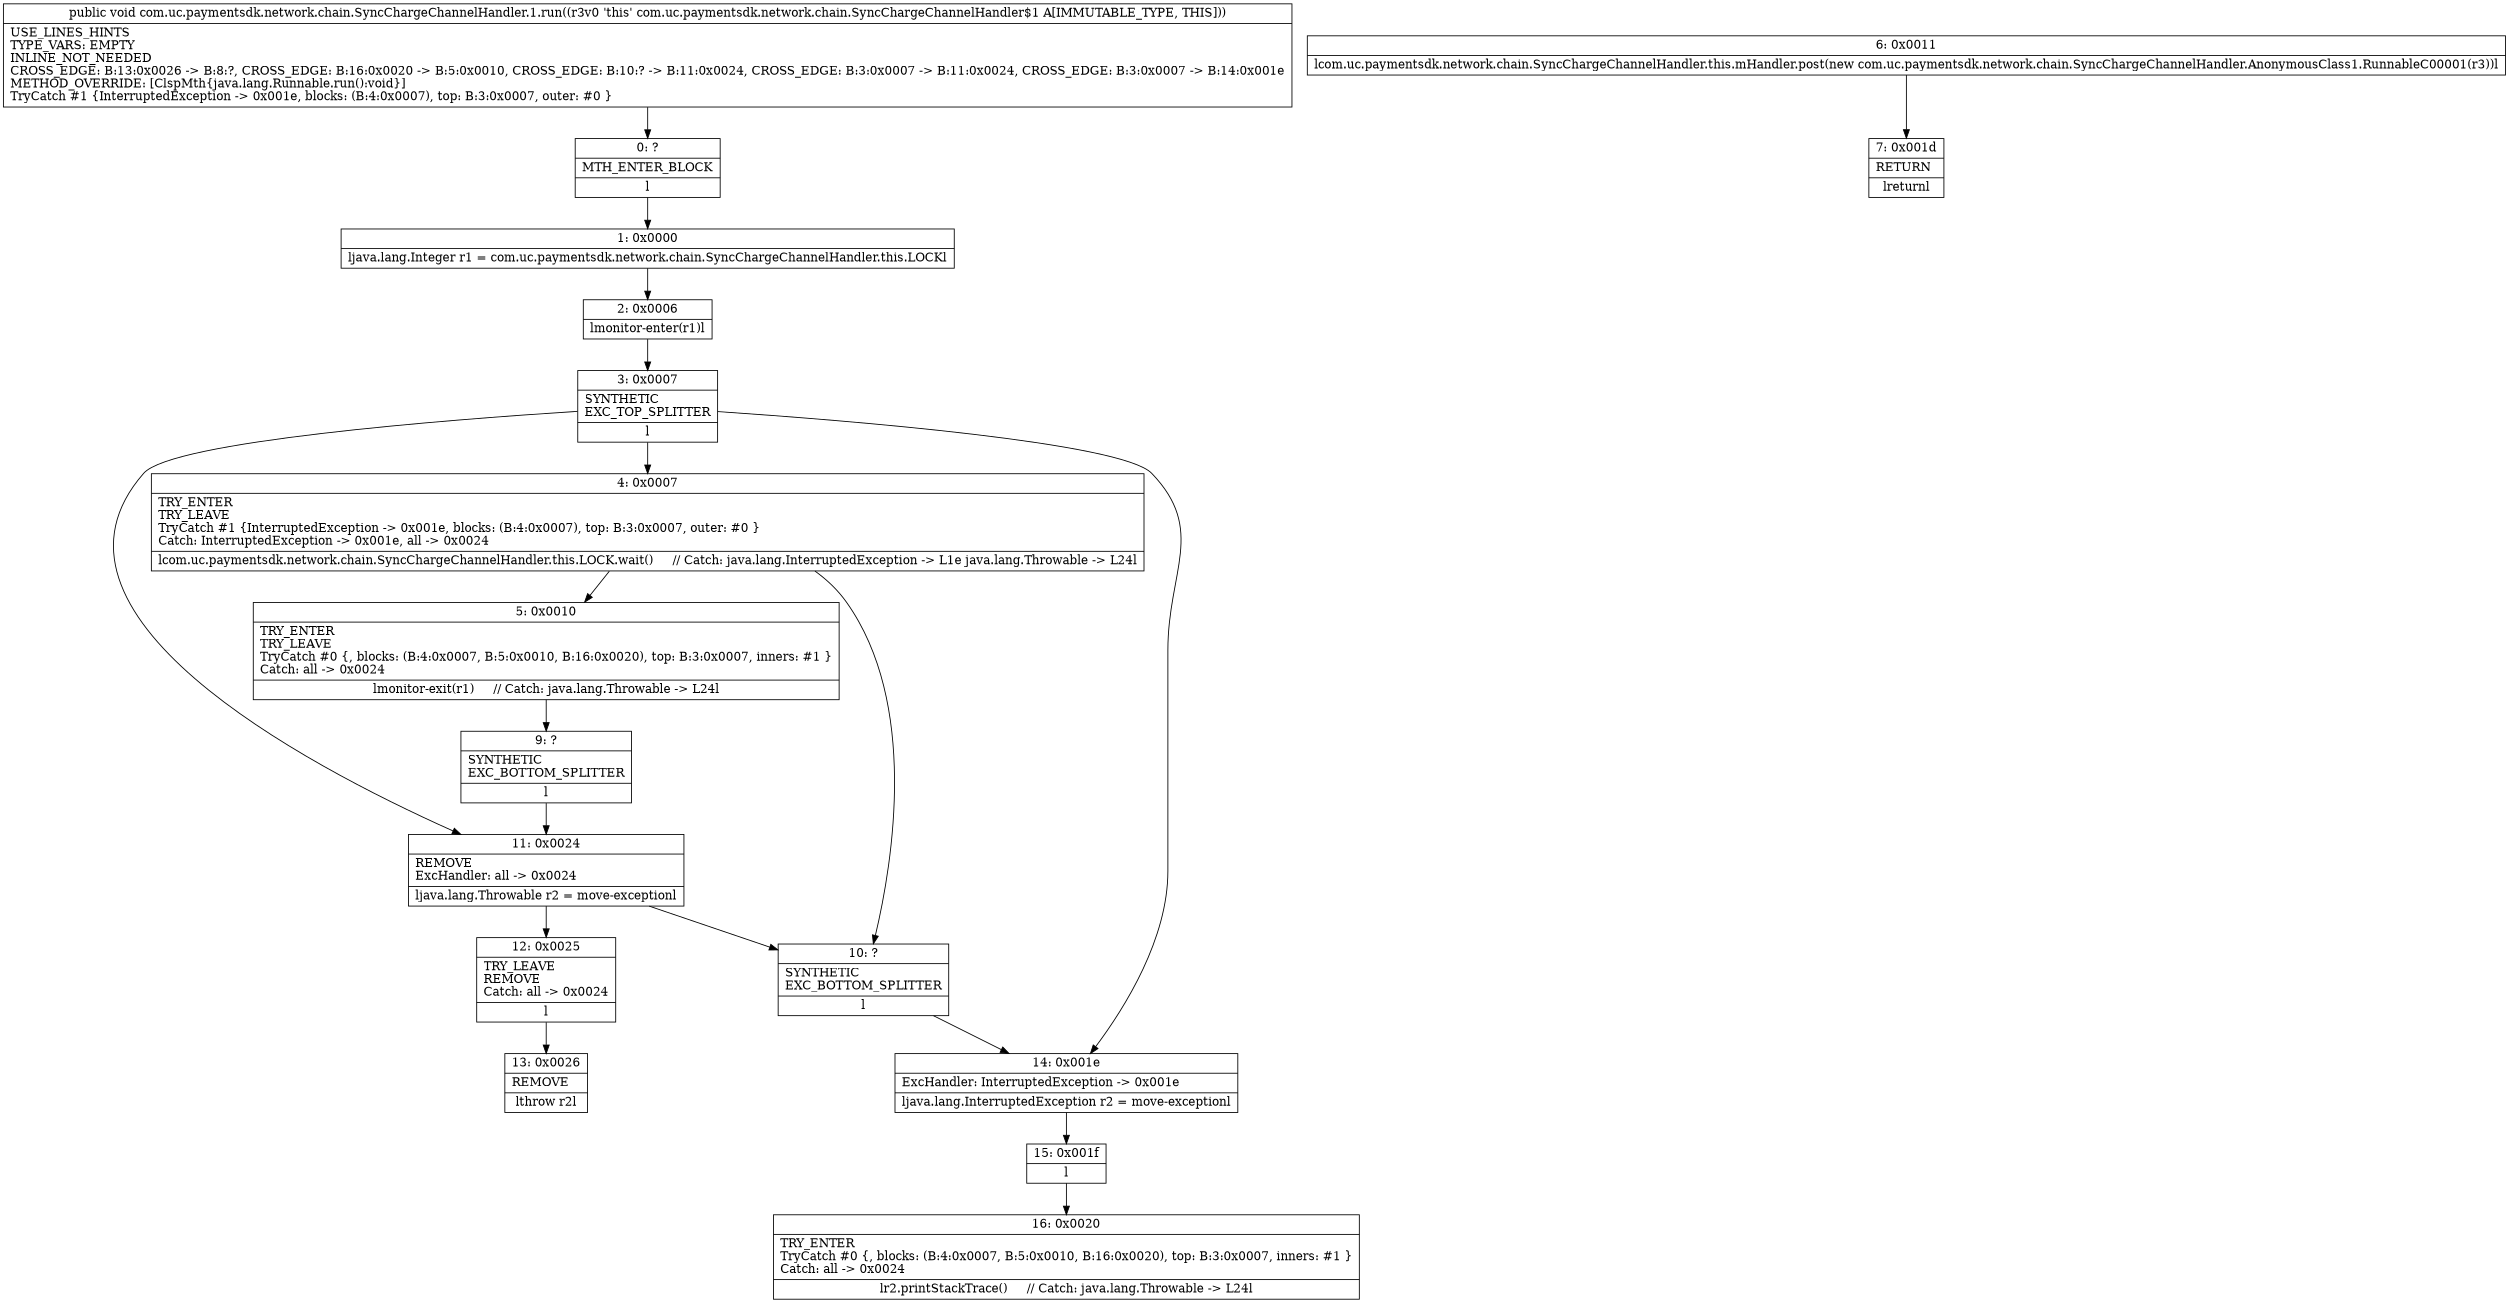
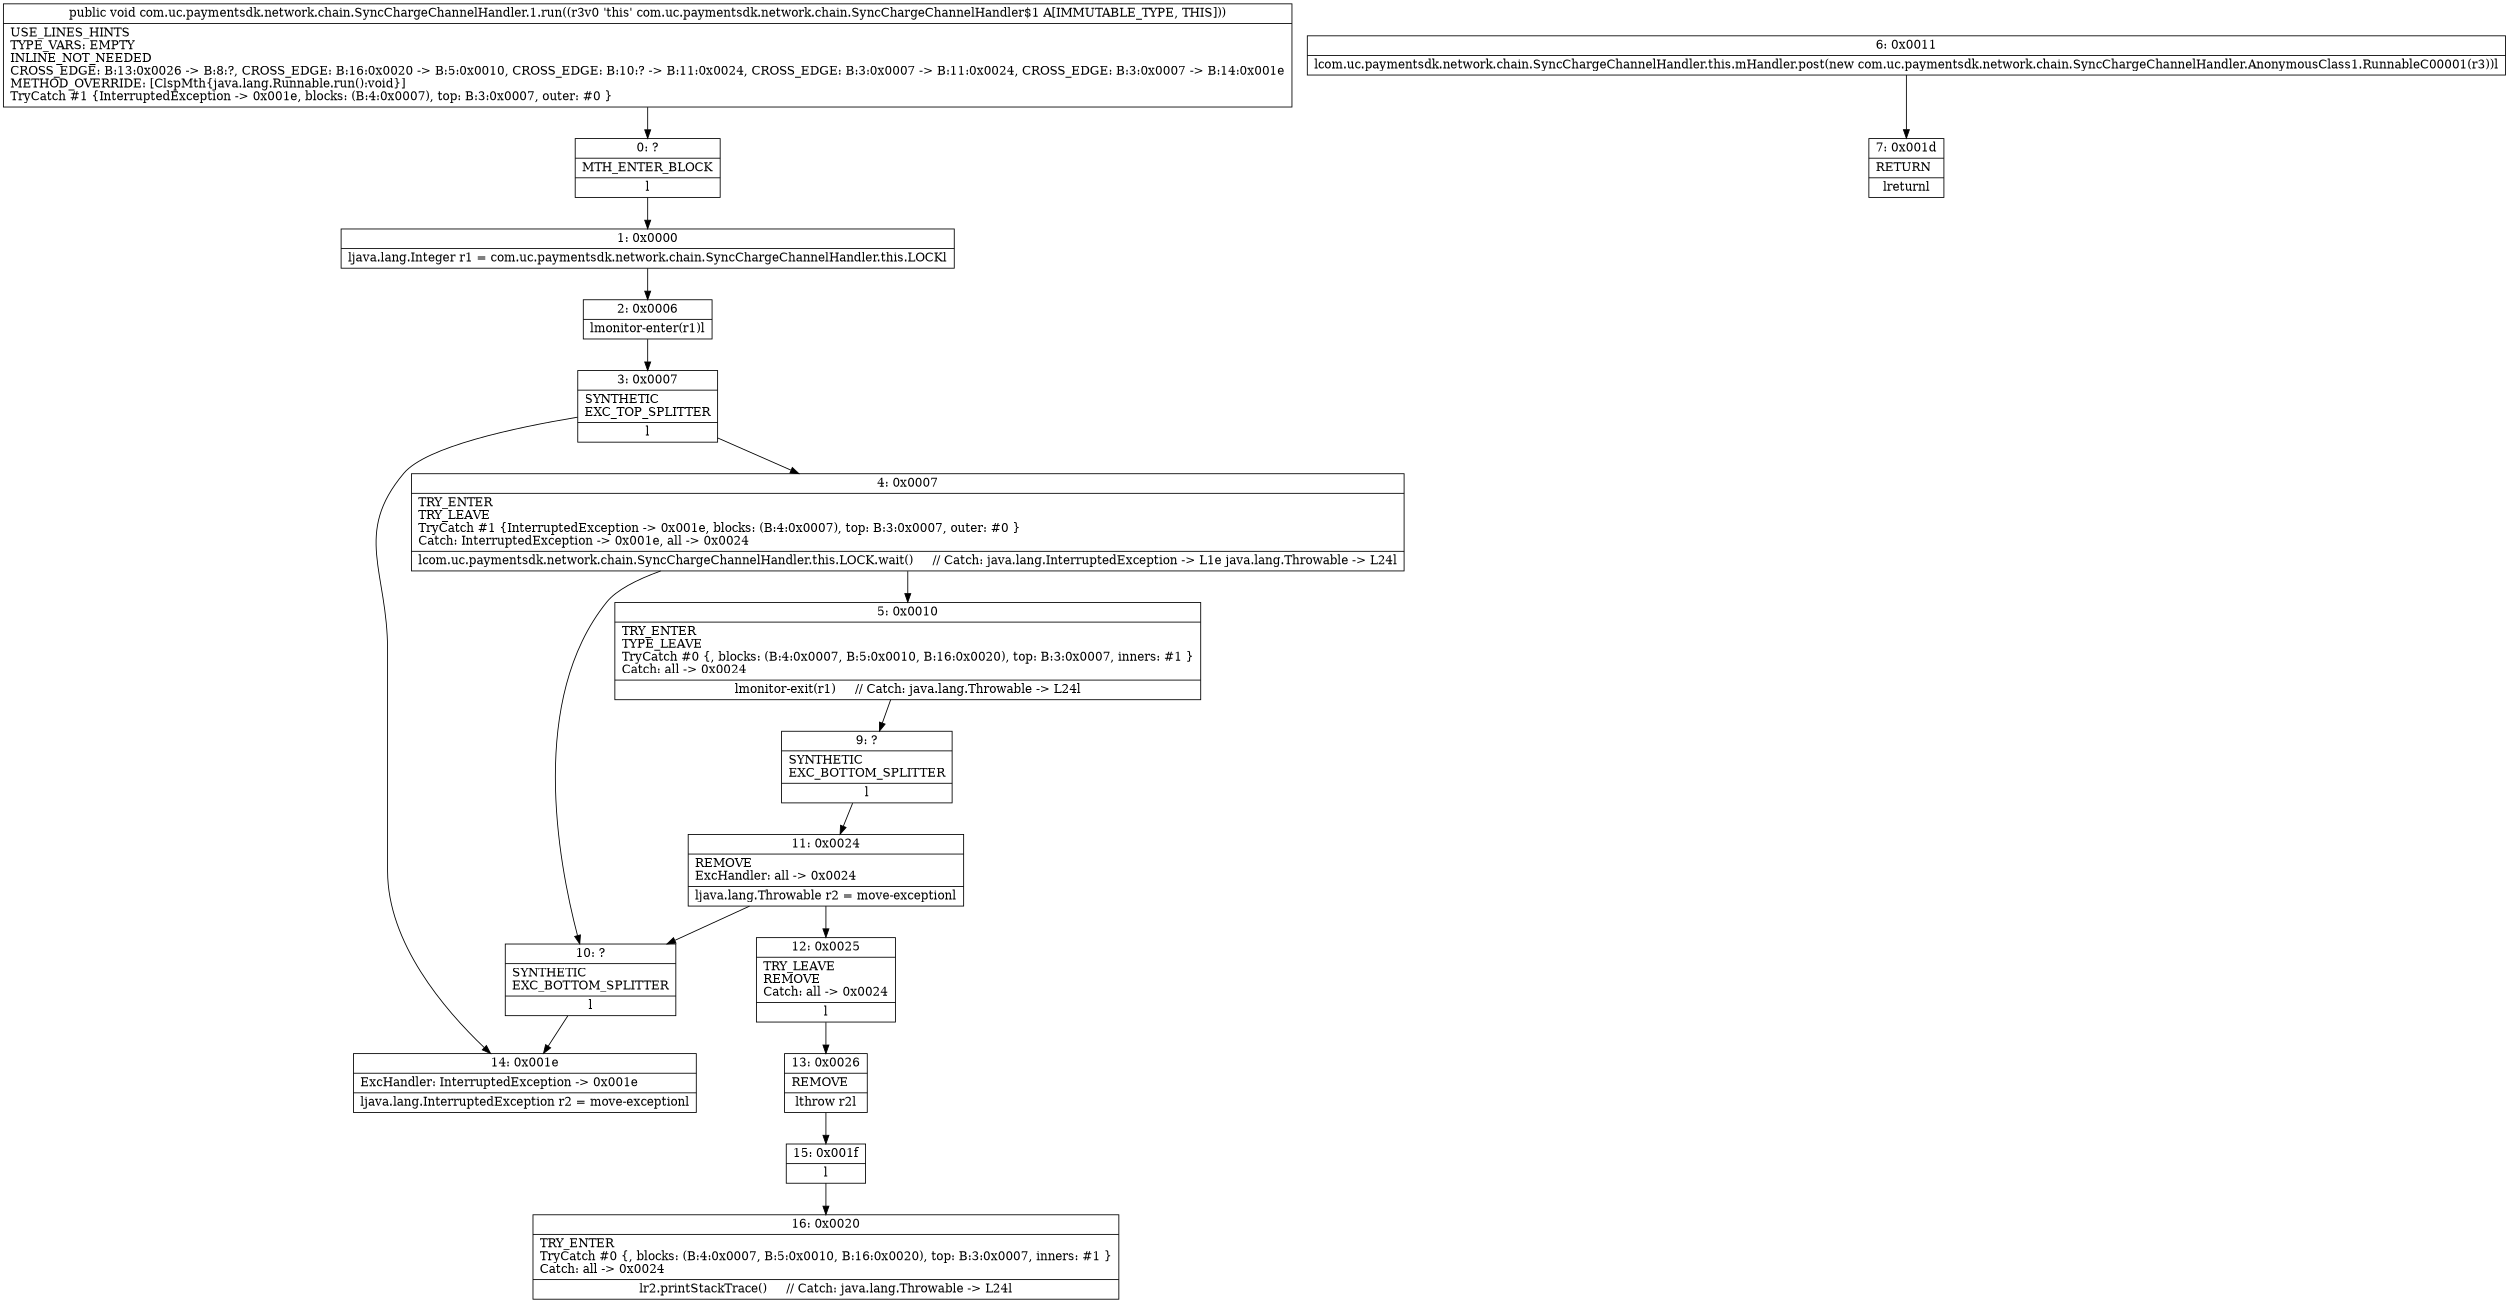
  digraph {
    node [shape=record]
    n1 [label="{0\:\ ?|MTH_ENTER_BLOCK\l|l}"]
    n2 [label="{1\:\ 0x0000|ljava.lang.Integer r1 = com.uc.paymentsdk.network.chain.SyncChargeChannelHandler.this.LOCKl}"]
    n3 [label="{2\:\ 0x0006|lmonitor\-enter(r1)l}"]
    n4 [label="{3\:\ 0x0007|SYNTHETIC\lEXC_TOP_SPLITTER\l|l}"]
    n5 [label="{4\:\ 0x0007|TRY_ENTER\lTRY_LEAVE\lTryCatch #1 \{InterruptedException \-\> 0x001e, blocks: (B:4:0x0007), top: B:3:0x0007, outer: #0 \}\lCatch: InterruptedException \-\> 0x001e, all \-\> 0x0024\l|lcom.uc.paymentsdk.network.chain.SyncChargeChannelHandler.this.LOCK.wait()     \/\/ Catch: java.lang.InterruptedException \-\> L1e java.lang.Throwable \-\> L24l}"]
    n6 [label="{11\:\ 0x0024|REMOVE\lExcHandler: all \-\> 0x0024\l|ljava.lang.Throwable r2 = move\-exceptionl}"]
    n7 [label="{14\:\ 0x001e|ExcHandler: InterruptedException \-\> 0x001e\l|ljava.lang.InterruptedException r2 = move\-exceptionl}"]
-   n8 [label="{5\:\ 0x0010|TRY_ENTER\lTRY_LEAVE\lTryCatch #0 \{, blocks: (B:4:0x0007, B:5:0x0010, B:16:0x0020), top: B:3:0x0007, inners: #1 \}\lCatch: all \-\> 0x0024\l|lmonitor\-exit(r1)     \/\/ Catch: java.lang.Throwable \-\> L24l}"]
+   n8 [label="{5\:\ 0x0010|TRY_ENTER\lTYPE_LEAVE\lTryCatch #0 \{, blocks: (B:4:0x0007, B:5:0x0010, B:16:0x0020), top: B:3:0x0007, inners: #1 \}\lCatch: all \-\> 0x0024\l|lmonitor\-exit(r1)     \/\/ Catch: java.lang.Throwable \-\> L24l}"]
    n9 [label="{10\:\ ?|SYNTHETIC\lEXC_BOTTOM_SPLITTER\l|l}"]
    n10 [label="{12\:\ 0x0025|TRY_LEAVE\lREMOVE\lCatch: all \-\> 0x0024\l|l}"]
    n11 [label="{15\:\ 0x001f|l}"]
    n12 [label="{9\:\ ?|SYNTHETIC\lEXC_BOTTOM_SPLITTER\l|l}"]
    n13 [label="{6\:\ 0x0011|lcom.uc.paymentsdk.network.chain.SyncChargeChannelHandler.this.mHandler.post(new com.uc.paymentsdk.network.chain.SyncChargeChannelHandler.AnonymousClass1.RunnableC00001(r3))l}"]
    n14 [label="{7\:\ 0x001d|RETURN\l|lreturnl}"]
    n15 [label="{13\:\ 0x0026|REMOVE\l|lthrow r2l}"]
    n16 [label="{16\:\ 0x0020|TRY_ENTER\lTryCatch #0 \{, blocks: (B:4:0x0007, B:5:0x0010, B:16:0x0020), top: B:3:0x0007, inners: #1 \}\lCatch: all \-\> 0x0024\l|lr2.printStackTrace()     \/\/ Catch: java.lang.Throwable \-\> L24l}"]
    n17 [label="{public void com.uc.paymentsdk.network.chain.SyncChargeChannelHandler.1.run((r3v0 'this' com.uc.paymentsdk.network.chain.SyncChargeChannelHandler$1 A[IMMUTABLE_TYPE, THIS]))  | USE_LINES_HINTS\lTYPE_VARS: EMPTY\lINLINE_NOT_NEEDED\lCROSS_EDGE: B:13:0x0026 \-\> B:8:?, CROSS_EDGE: B:16:0x0020 \-\> B:5:0x0010, CROSS_EDGE: B:10:? \-\> B:11:0x0024, CROSS_EDGE: B:3:0x0007 \-\> B:11:0x0024, CROSS_EDGE: B:3:0x0007 \-\> B:14:0x001e\lMETHOD_OVERRIDE: [ClspMth\{java.lang.Runnable.run():void\}]\lTryCatch #1 \{InterruptedException \-\> 0x001e, blocks: (B:4:0x0007), top: B:3:0x0007, outer: #0 \}\l}"]
    n1 -> n2
    n2 -> n3
    n3 -> n4
    n4 -> n5
-   n4 -> n6
    n4 -> n7
    n5 -> n8
    n5 -> n9
    n6 -> n9
    n6 -> n10
-   n7 -> n11
+   n15 -> n11
    n8 -> n12
    n9 -> n7
    n10 -> n15
    n11 -> n16
    n12 -> n6
    n13 -> n14
    n17 -> n1
  }
